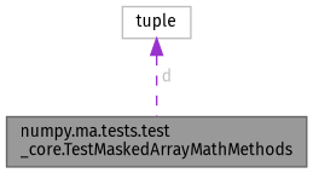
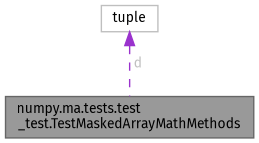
  digraph {
    fontname="Fira Sans"
    node [fontname="Fira Sans" fontsize=10 shape=box style=filled]
-   n1 [color=gray40 fillcolor=grey60 fontcolor=black height=0.2 label="numpy.ma.tests.test\l_core.TestMaskedArrayMathMethods" width=0.4]
+   n1 [color=gray40 fillcolor=grey60 fontcolor=black height=0.2 label="numpy.ma.tests.test\l_test.TestMaskedArrayMathMethods" width=0.4]
    n2 [color=grey75 fillcolor=white height=0.2 label=tuple width=0.4]
    n2 -> n1 [color=darkorchid3 dir=back fontcolor=grey fontname="Fira Sans" fontsize=10 label=" d" labelfontname=Helvetica labelfontsize=10 style=dashed]
  }
